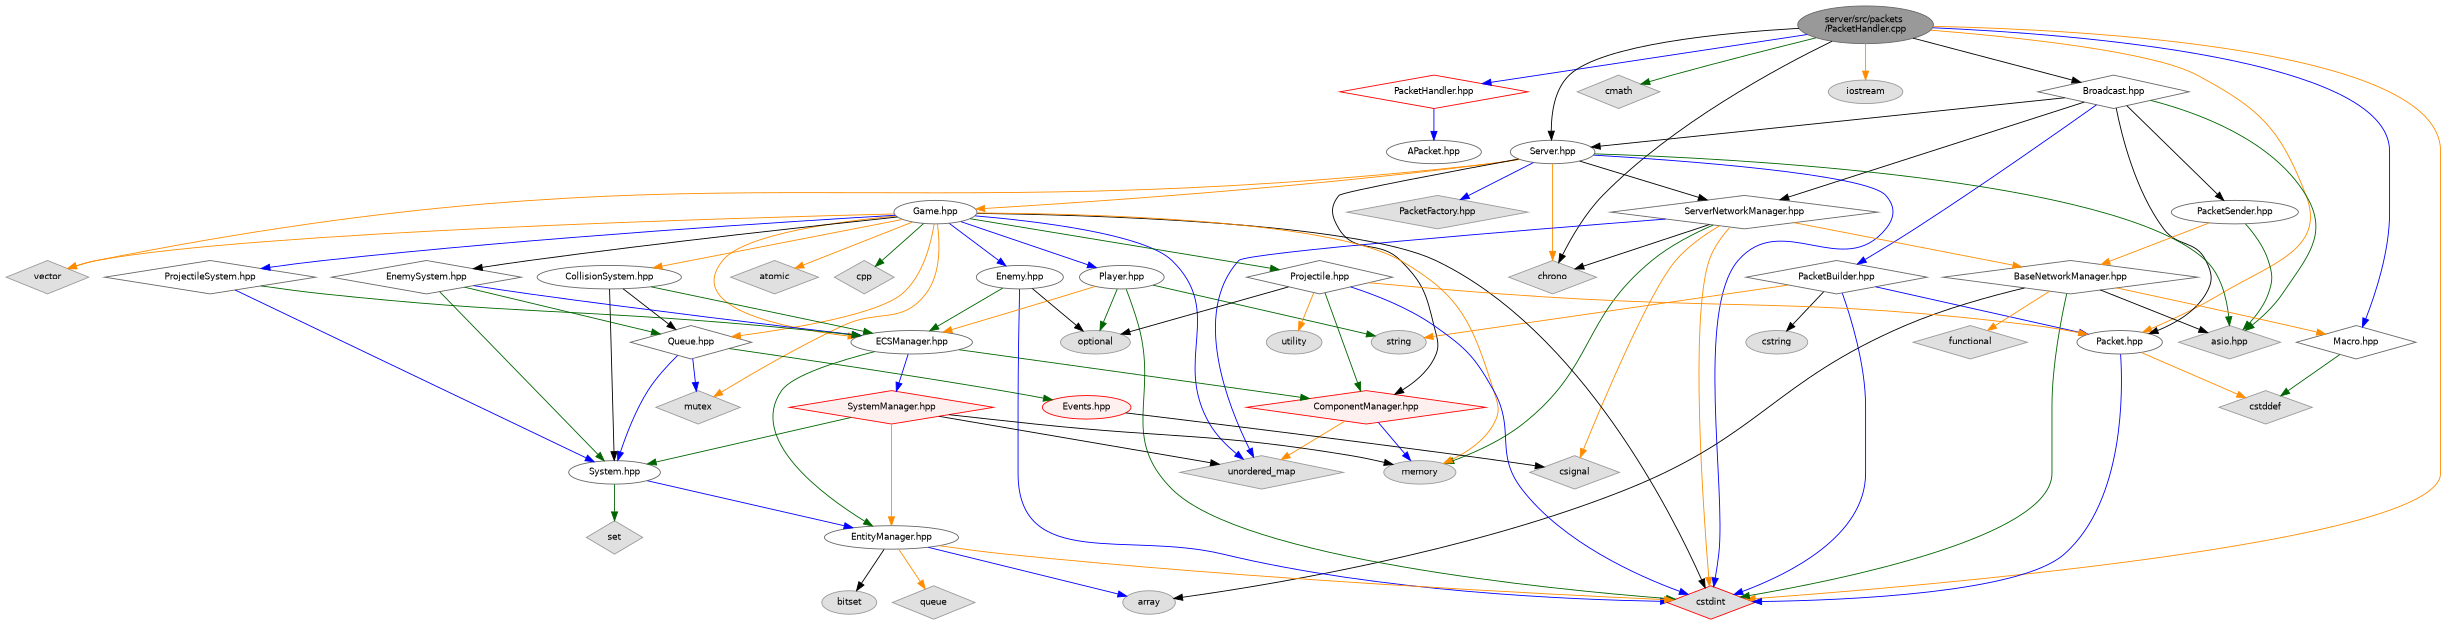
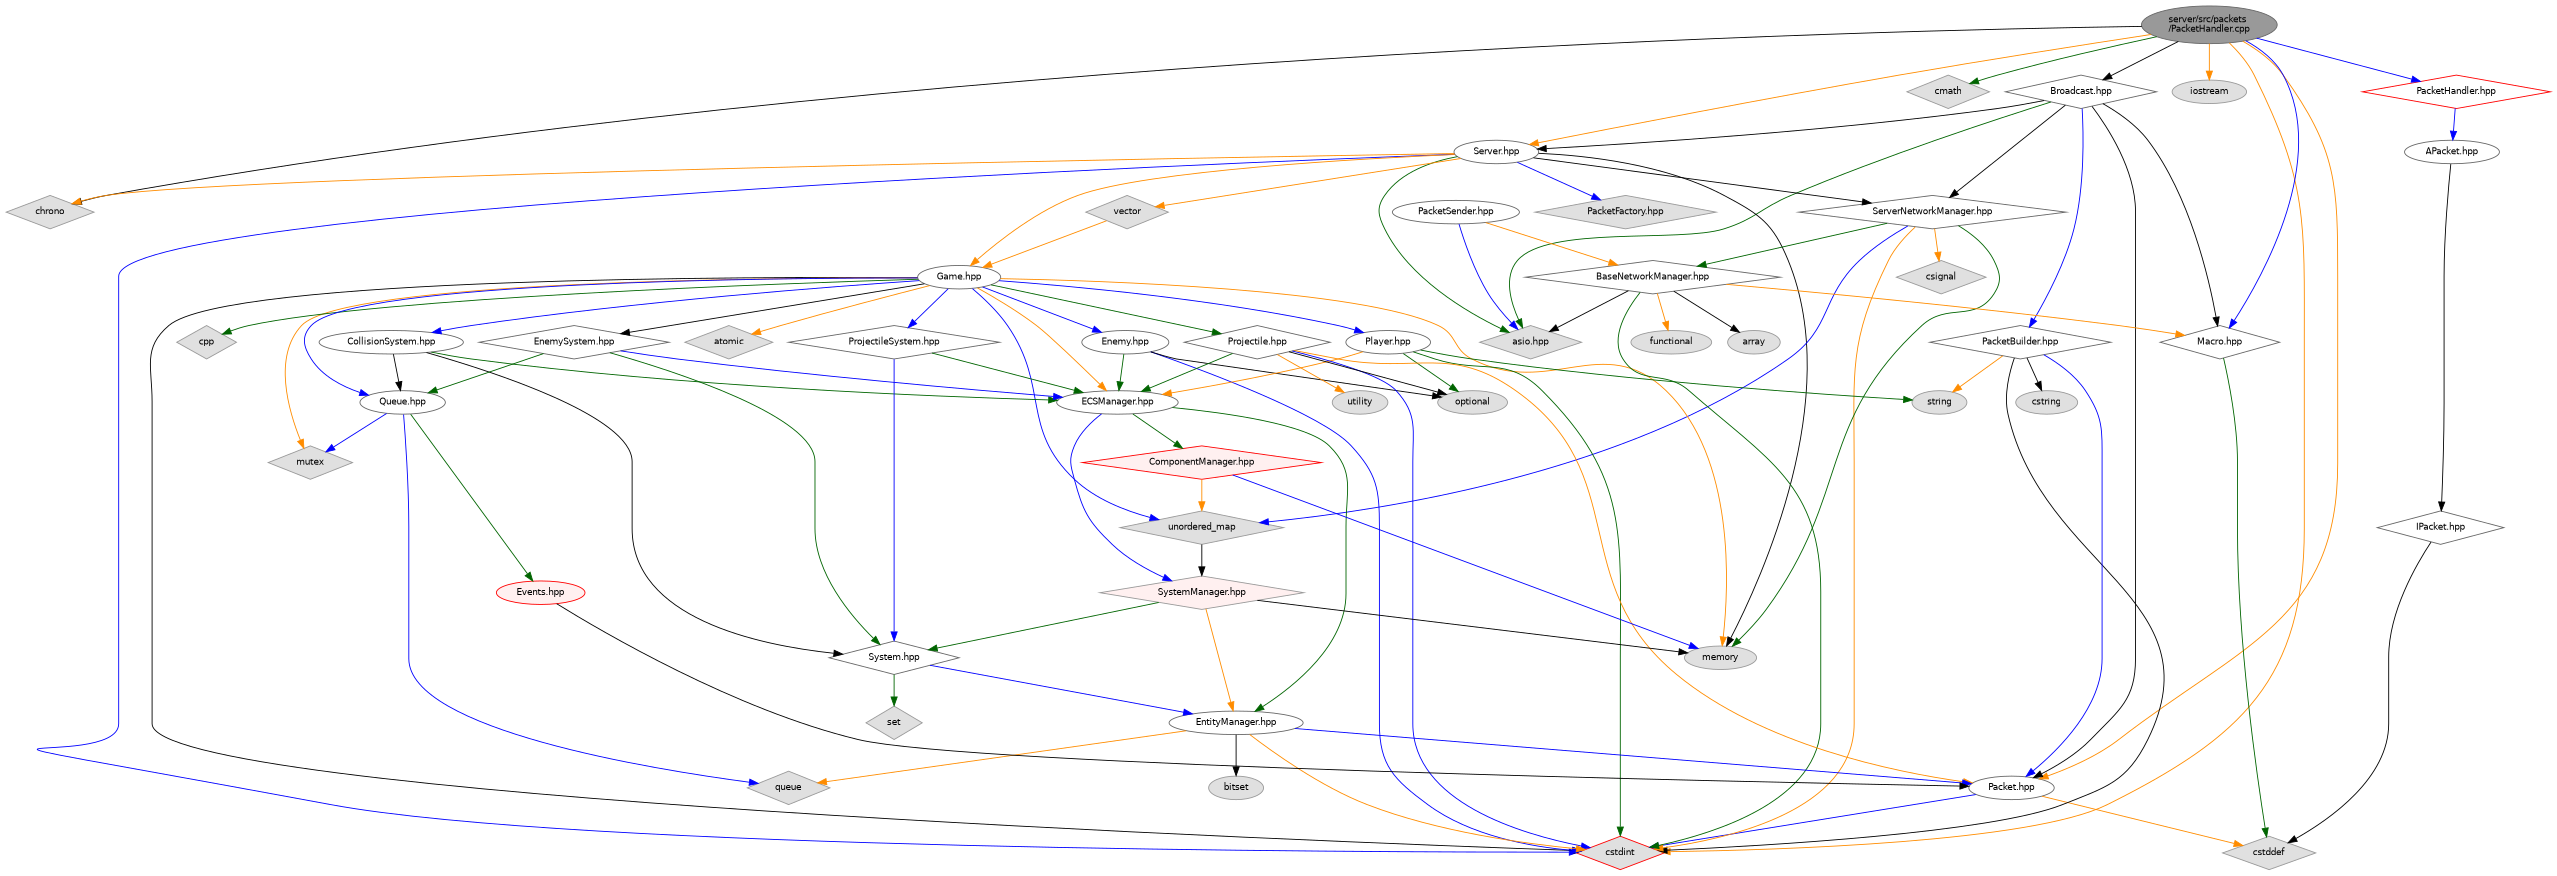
  digraph {
    node [color=grey60 fillcolor="#E0E0E0" fontname=Helvetica fontsize=10 shape=diamond style=filled]
    edge [color=blue fontname=Helvetica fontsize=10 labelfontname=Helvetica labelfontsize=10 style=solid]
    n1 [color=gray40 fillcolor=grey60 fontcolor=black height=0.2 label="server/src/packets\l/PacketHandler.cpp" shape=ellipse width=0.4]
    n2 [color=red fillcolor=white height=0.2 label="PacketHandler.hpp" width=0.4]
    n3 [height=0.2 label=chrono width=0.4]
    n4 [height=0.2 label=cmath width=0.4]
    n5 [color=red height=0.2 label=cstdint width=0.4]
    n6 [height=0.2 label=iostream shape=ellipse width=0.4]
    n7 [color=grey40 fillcolor=white height=0.2 label="Broadcast.hpp" width=0.4]
    n8 [color=grey40 fillcolor=white height=0.2 label="Packet.hpp" shape=ellipse width=0.4]
    n9 [color=grey40 fillcolor=white height=0.2 label="Macro.hpp" width=0.4]
    n10 [color=grey40 fillcolor=white height=0.2 label="Server.hpp" shape=ellipse width=0.4]
    n11 [color=grey40 fillcolor=white height=0.2 label="APacket.hpp" shape=ellipse width=0.4]
    n12 [height=0.2 label="asio.hpp" width=0.4]
    n13 [color=grey40 fillcolor=white height=0.2 label="PacketBuilder.hpp" width=0.4]
    n14 [color=grey40 fillcolor=white height=0.2 label="PacketSender.hpp" shape=ellipse width=0.4]
    n15 [color=grey40 fillcolor=white height=0.2 label="ServerNetworkManager.hpp" width=0.4]
    n16 [height=0.2 label=cstddef width=0.4]
    n17 [height=0.2 label=memory shape=ellipse width=0.4]
    n18 [height=0.2 label=vector width=0.4]
    n19 [color=grey40 fillcolor=white height=0.2 label="Game.hpp" shape=ellipse width=0.4]
    n20 [height=0.2 label="PacketFactory.hpp" width=0.4]
+   n21 [color=grey40 fillcolor=white height=0.2 label="IPacket.hpp" width=0.4]
    n22 [height=0.2 label=cstring shape=ellipse width=0.4]
    n23 [height=0.2 label=string shape=ellipse width=0.4]
    n24 [color=grey40 fillcolor=white height=0.2 label="BaseNetworkManager.hpp" width=0.4]
    n25 [height=0.2 label=unordered_map width=0.4]
    n26 [height=0.2 label=csignal width=0.4]
    n27 [height=0.2 label=array shape=ellipse width=0.4]
-   n28 [height=0.2 label=functional width=0.4]
+   n28 [height=0.2 label=functional shape=ellipse width=0.4]
    n29 [height=0.2 label=atomic width=0.4]
    n30 [height=0.2 label=mutex width=0.4]
    n31 [height=0.2 label=cpp width=0.4]
    n32 [color=grey40 fillcolor=white height=0.2 label="CollisionSystem.hpp" shape=ellipse width=0.4]
    n33 [color=grey40 fillcolor=white height=0.2 label="ECSManager.hpp" shape=ellipse width=0.4]
-   n34 [color=grey40 fillcolor=white height=0.2 label="Queue.hpp" width=0.4]
+   n34 [color=grey40 fillcolor=white height=0.2 label="Queue.hpp" shape=ellipse width=0.4]
    n35 [color=grey40 fillcolor=white height=0.2 label="Enemy.hpp" shape=ellipse width=0.4]
    n36 [color=grey40 fillcolor=white height=0.2 label="EnemySystem.hpp" width=0.4]
    n37 [color=grey40 fillcolor=white height=0.2 label="Player.hpp" shape=ellipse width=0.4]
    n38 [color=grey40 fillcolor=white height=0.2 label="Projectile.hpp" width=0.4]
    n39 [color=grey40 fillcolor=white height=0.2 label="ProjectileSystem.hpp" width=0.4]
-   n40 [color=grey40 fillcolor=white height=0.2 label="System.hpp" shape=ellipse width=0.4]
+   n40 [color=grey40 fillcolor=white height=0.2 label="System.hpp" width=0.4]
    n41 [color=grey40 fillcolor=white height=0.2 label="EntityManager.hpp" shape=ellipse width=0.4]
    n42 [color=red fillcolor="#FFF0F0" height=0.2 label="ComponentManager.hpp" width=0.4]
-   n43 [color=red fillcolor="#FFF0F0" height=0.2 label="SystemManager.hpp" width=0.4]
+   n43 [fillcolor="#FFF0F0" height=0.2 label="SystemManager.hpp" width=0.4]
    n44 [height=0.2 label=queue width=0.4]
    n45 [color=red fillcolor="#FFF0F0" height=0.2 label="Events.hpp" shape=ellipse width=0.4]
    n46 [height=0.2 label=optional shape=ellipse width=0.4]
    n47 [height=0.2 label=utility shape=ellipse width=0.4]
    n48 [height=0.2 label=set width=0.4]
    n49 [height=0.2 label=bitset shape=ellipse width=0.4]
    n1 -> n2
    n1 -> n3 [color=black]
    n1 -> n4 [color=darkgreen]
    n1 -> n5 [color=darkorange]
    n1 -> n6 [color=darkorange]
    n1 -> n7 [color=black]
    n1 -> n8 [color=darkorange]
    n1 -> n9
-   n1 -> n10 [color=black]
+   n1 -> n10 [color=darkorange]
    n2 -> n11
    n7 -> n8 [color=black]
    n7 -> n10 [color=black]
    n7 -> n12 [color=darkgreen]
    n7 -> n13
-   n7 -> n14 [color=black]
+   n7 -> n9 [color=black]
    n7 -> n15 [color=black]
    n8 -> n5
    n8 -> n16 [color=darkorange]
    n9 -> n16 [color=darkgreen]
    n10 -> n3 [color=darkorange]
    n10 -> n5
    n10 -> n12 [color=darkgreen]
    n10 -> n15 [color=black]
-   n10 -> n42 [color=black]
+   n10 -> n17 [color=black]
    n10 -> n18 [color=darkorange]
    n10 -> n19 [color=darkorange]
    n10 -> n20
-   n13 -> n5
+   n11 -> n21 [color=black]
+   n13 -> n5 [color=black]
    n13 -> n8
    n13 -> n22 [color=black]
    n13 -> n23 [color=darkorange]
-   n14 -> n12 [color=darkgreen]
+   n14 -> n12
    n14 -> n24 [color=darkorange]
-   n15 -> n3 [color=black]
    n15 -> n5 [color=darkorange]
    n15 -> n17 [color=darkgreen]
-   n15 -> n24 [color=darkorange]
+   n15 -> n24 [color=darkgreen]
    n15 -> n25
    n15 -> n26 [color=darkorange]
    n19 -> n5 [color=black]
    n19 -> n17 [color=darkorange]
-   n19 -> n18 [color=darkorange]
+   n18 -> n19 [color=darkorange]
    n19 -> n25
    n19 -> n29 [color=darkorange]
    n19 -> n30 [color=darkorange]
    n19 -> n31 [color=darkgreen]
-   n19 -> n32 [color=darkorange]
+   n19 -> n32
    n19 -> n33 [color=darkorange]
-   n19 -> n34 [color=darkorange]
+   n19 -> n34
    n19 -> n35
    n19 -> n36 [color=black]
    n19 -> n37
    n19 -> n38 [color=darkgreen]
    n19 -> n39
+   n21 -> n16 [color=black]
    n24 -> n5 [color=darkgreen]
    n24 -> n9 [color=darkorange]
    n24 -> n12 [color=black]
    n24 -> n27 [color=black]
    n24 -> n28 [color=darkorange]
    n32 -> n33 [color=darkgreen]
    n32 -> n34 [color=black]
    n32 -> n40 [color=black]
    n33 -> n41 [color=darkgreen]
    n33 -> n42 [color=darkgreen]
    n33 -> n43
    n34 -> n30
-   n34 -> n40
+   n34 -> n44
    n34 -> n45 [color=darkgreen]
    n35 -> n5
    n35 -> n33 [color=darkgreen]
    n35 -> n46 [color=black]
    n36 -> n33
    n36 -> n34 [color=darkgreen]
    n36 -> n40 [color=darkgreen]
    n37 -> n5 [color=darkgreen]
    n37 -> n23 [color=darkgreen]
    n37 -> n33 [color=darkorange]
    n37 -> n46 [color=darkgreen]
    n38 -> n5
    n38 -> n8 [color=darkorange]
-   n38 -> n42 [color=darkgreen]
+   n38 -> n33 [color=darkgreen]
    n38 -> n46 [color=black]
    n38 -> n47 [color=darkorange]
    n39 -> n33 [color=darkgreen]
    n39 -> n40
    n40 -> n41
    n40 -> n48 [color=darkgreen]
    n41 -> n5 [color=darkorange]
-   n41 -> n27
+   n41 -> n8
    n41 -> n44 [color=darkorange]
    n41 -> n49 [color=black]
    n42 -> n17
    n42 -> n25 [color=darkorange]
    n43 -> n17 [color=black]
-   n43 -> n25 [color=black]
+   n25 -> n43 [color=black]
    n43 -> n40 [color=darkgreen]
    n43 -> n41 [color=darkorange]
-   n45 -> n26 [color=black]
+   n45 -> n8 [color=black]
  }
